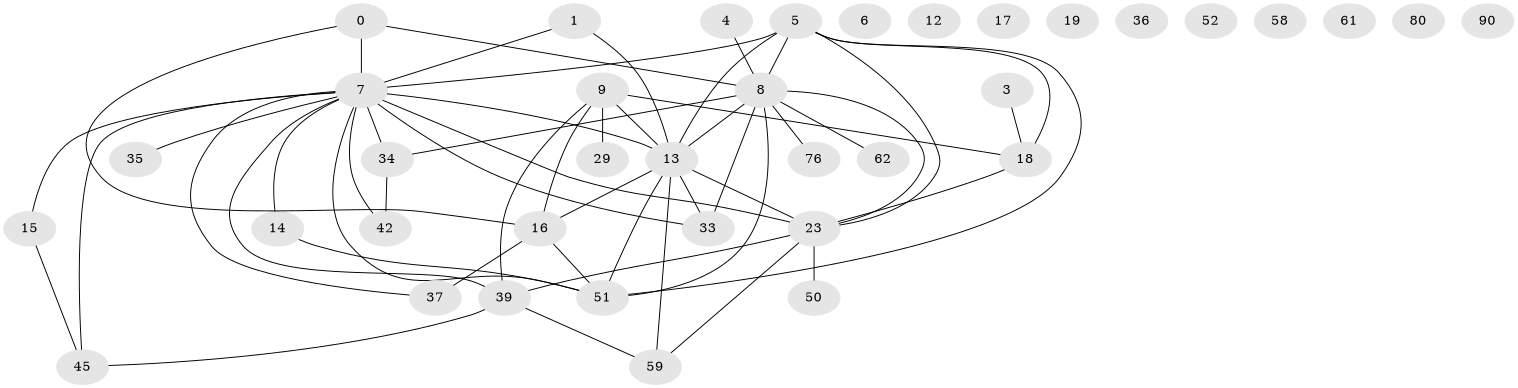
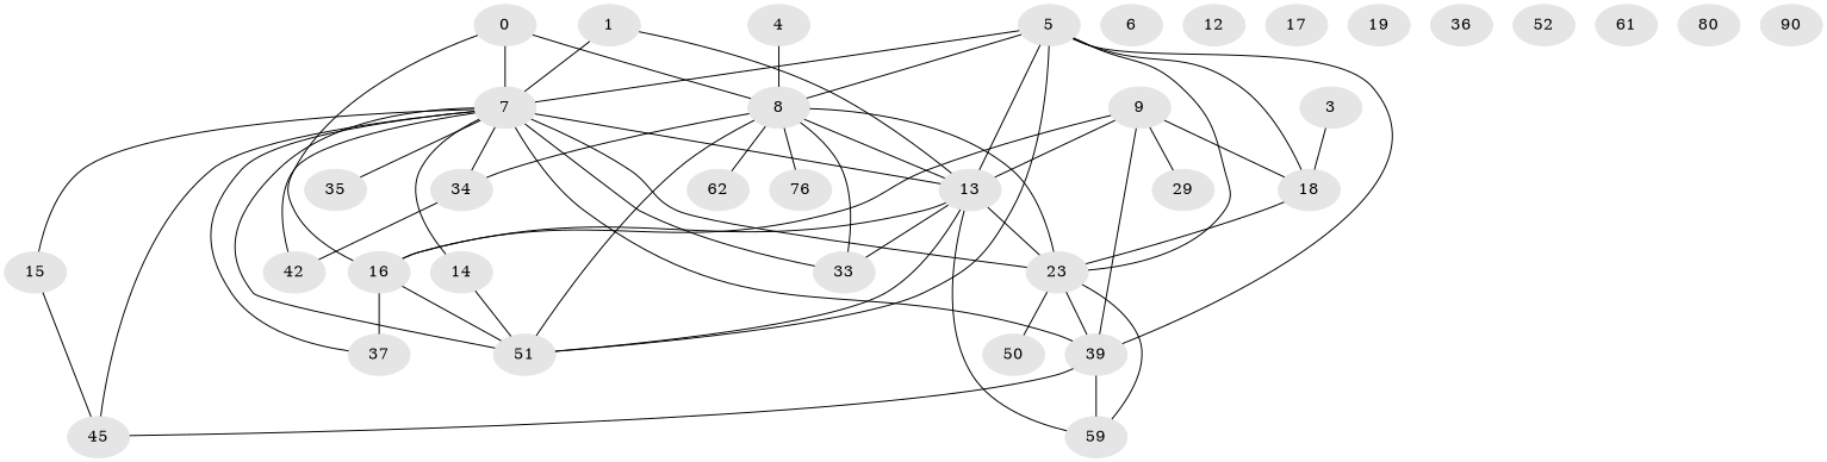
  graph {
    node [color=gray90 style=filled]
    1 [super="+69"]
    7 [super="+20+38+10+21"]
    13 [super="+74+26"]
    23 [super="+53"]
    39 [super="+64"]
    51 [super="+56"]
    14
    15 [super="+25"]
    33 [super="+63"]
    34 [super="+49+47"]
    35 [super="+75"]
    37
    42
    45 [super="+55"]
    16 [super="+94+27+32"]
    59 [super="+83"]
    n17 [label=0 super="+65"]
    8 [super="+81+44+31"]
    62 [super="+67"]
    76
    3 [super="+77"]
    18 [super="+40"]
    4
    5 [super="+22+78"]
    50 [super="+84"]
    6 [super="+46"]
    9 [super="+89+82+11"]
    29 [super="+43"]
    12
    17
    19 [super="+68"]
    36
    52
-   58
    61 [super="+66"]
    80
    90
    1 -- 7
    1 -- 13
    7 -- 13 [weight=2]
    7 -- 23 [weight=2]
    7 -- 39
    7 -- 51
    7 -- 14
    7 -- 15
    7 -- 33
    7 -- 34
    7 -- 35
    7 -- 37
    7 -- 42
    7 -- 45
    13 -- 23
    13 -- 51 [weight=2]
    13 -- 33 [weight=2]
    13 -- 16
    13 -- 59
    23 -- 39
    23 -- 59
    23 -- 50
    39 -- 45
    39 -- 59
    14 -- 51
    15 -- 45
    34 -- 42
    16 -- 51
    16 -- 37 [weight=2]
    n17 -- 7
    n17 -- 16
    n17 -- 8
    8 -- 13
    8 -- 23
    8 -- 51 [weight=2]
    8 -- 33
    8 -- 34
    8 -- 62 [weight=2]
    8 -- 76
    3 -- 18
    18 -- 23
    4 -- 8
    5 -- 7
    5 -- 13
    5 -- 23
+   5 -- 39
    5 -- 51
    5 -- 8 [weight=2]
    5 -- 18
    9 -- 13
    9 -- 39
    9 -- 16
    9 -- 18
    9 -- 29
  }
